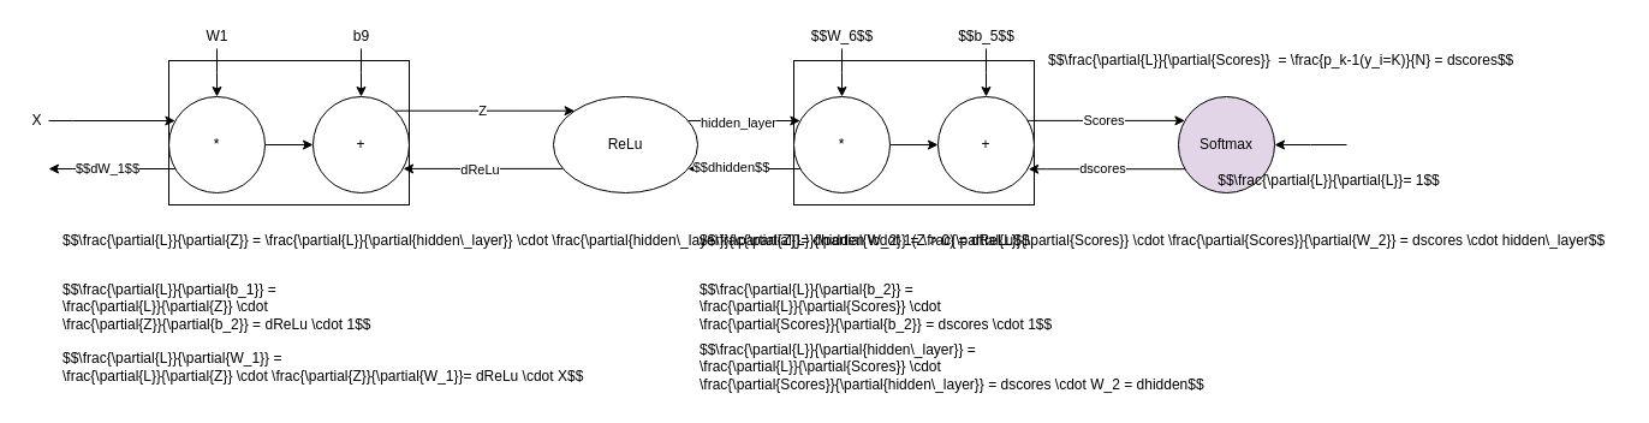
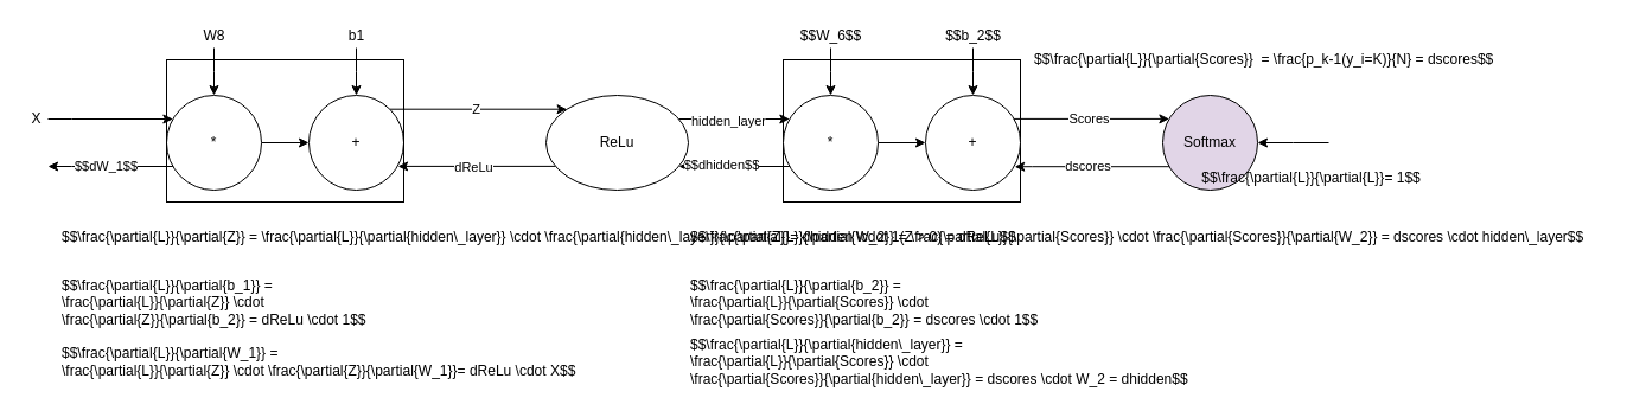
  <mxCell id="0" />
  <mxCell id="1" parent="0" />
  <mxCell id="2" value="" style="rounded=0;whiteSpace=wrap;html=1;fillColor=none;" vertex="1" parent="1"><mxGeometry x="660" y="50" width="200" height="120" as="geometry" /></mxCell>
  <mxCell id="3" style="edgeStyle=orthogonalEdgeStyle;rounded=0;orthogonalLoop=1;jettySize=auto;html=1;startArrow=classic;startFill=1;endArrow=none;endFill=0;" edge="1" parent="1" source="9"><mxGeometry relative="1" as="geometry"><mxPoint x="1120" y="120" as="targetPoint" /></mxGeometry></mxCell>
  <mxCell id="4" value="&lt;div&gt;&lt;br&gt;&lt;/div&gt;" style="edgeLabel;html=1;align=center;verticalAlign=middle;resizable=0;points=[];" vertex="1" connectable="0" parent="3"><mxGeometry x="0.14" y="1" relative="1" as="geometry"><mxPoint as="offset" /></mxGeometry></mxCell>
  <mxCell id="5" style="edgeStyle=orthogonalEdgeStyle;rounded=0;orthogonalLoop=1;jettySize=auto;html=1;startArrow=none;startFill=0;endArrow=classic;endFill=1;entryX=0.94;entryY=0.753;entryDx=0;entryDy=0;entryPerimeter=0;" edge="1" parent="1" source="9" target="11"><mxGeometry relative="1" as="geometry"><mxPoint x="860" y="140" as="targetPoint" /><Array as="points"><mxPoint x="870" y="140" /></Array></mxGeometry></mxCell>
  <mxCell id="6" value="dscores" style="edgeLabel;html=1;align=center;verticalAlign=middle;resizable=0;points=[];" vertex="1" connectable="0" parent="5"><mxGeometry x="0.06" y="-1" relative="1" as="geometry"><mxPoint as="offset" /></mxGeometry></mxCell>
  <mxCell id="7" style="edgeStyle=orthogonalEdgeStyle;rounded=0;orthogonalLoop=1;jettySize=auto;html=1;startArrow=classic;startFill=1;endArrow=none;endFill=0;entryX=0.932;entryY=0.249;entryDx=0;entryDy=0;entryPerimeter=0;" edge="1" parent="1" source="9" target="11"><mxGeometry relative="1" as="geometry"><mxPoint x="860" y="100" as="targetPoint" /><Array as="points"><mxPoint x="860" y="100" /></Array></mxGeometry></mxCell>
  <mxCell id="8" value="&lt;div&gt;Scores&lt;/div&gt;" style="edgeLabel;html=1;align=center;verticalAlign=middle;resizable=0;points=[];" vertex="1" connectable="0" parent="7"><mxGeometry x="0.034" relative="1" as="geometry"><mxPoint as="offset" /></mxGeometry></mxCell>
  <mxCell id="9" value="Softmax" style="ellipse;whiteSpace=wrap;html=1;aspect=fixed;fillColor=#e1d5e7;" vertex="1" parent="1"><mxGeometry x="980" y="80" width="80" height="80" as="geometry" /></mxCell>
  <mxCell id="10" style="edgeStyle=orthogonalEdgeStyle;rounded=0;orthogonalLoop=1;jettySize=auto;html=1;startArrow=classic;startFill=1;endArrow=none;endFill=0;" edge="1" parent="1" source="11"><mxGeometry relative="1" as="geometry"><mxPoint x="820" y="40" as="targetPoint" /></mxGeometry></mxCell>
  <mxCell id="11" value="+" style="ellipse;whiteSpace=wrap;html=1;aspect=fixed;" vertex="1" parent="1"><mxGeometry x="780" y="80" width="80" height="80" as="geometry" /></mxCell>
- <mxCell id="12" value="$$b_5$$" style="text;html=1;align=center;verticalAlign=middle;resizable=0;points=[];autosize=1;" vertex="1" parent="1"><mxGeometry x="790" y="20" width="60" height="20" as="geometry" /></mxCell>
+ <mxCell id="12" value="$$b_2$$" style="text;html=1;align=center;verticalAlign=middle;resizable=0;points=[];autosize=1;" vertex="1" parent="1"><mxGeometry x="790" y="20" width="60" height="20" as="geometry" /></mxCell>
  <mxCell id="13" style="edgeStyle=orthogonalEdgeStyle;rounded=0;orthogonalLoop=1;jettySize=auto;html=1;entryX=0;entryY=0.5;entryDx=0;entryDy=0;startArrow=none;startFill=0;endArrow=classic;endFill=1;" edge="1" parent="1" source="19" target="11"><mxGeometry relative="1" as="geometry" /></mxCell>
  <mxCell id="14" style="edgeStyle=orthogonalEdgeStyle;rounded=0;orthogonalLoop=1;jettySize=auto;html=1;startArrow=classic;startFill=1;endArrow=none;endFill=0;" edge="1" parent="1" source="19"><mxGeometry relative="1" as="geometry"><mxPoint x="700" y="40" as="targetPoint" /></mxGeometry></mxCell>
  <mxCell id="15" style="edgeStyle=orthogonalEdgeStyle;rounded=0;orthogonalLoop=1;jettySize=auto;html=1;startArrow=none;startFill=0;endArrow=classic;endFill=1;entryX=0.933;entryY=0.75;entryDx=0;entryDy=0;entryPerimeter=0;" edge="1" parent="1" source="19" target="23"><mxGeometry relative="1" as="geometry"><mxPoint x="550" y="140" as="targetPoint" /><Array as="points"><mxPoint x="630" y="140" /><mxPoint x="630" y="140" /></Array></mxGeometry></mxCell>
  <mxCell id="16" value="$$dhidden$$" style="edgeLabel;html=1;align=center;verticalAlign=middle;resizable=0;points=[];" vertex="1" connectable="0" parent="15"><mxGeometry x="0.242" y="-2" relative="1" as="geometry"><mxPoint as="offset" /></mxGeometry></mxCell>
  <mxCell id="17" style="edgeStyle=orthogonalEdgeStyle;rounded=0;orthogonalLoop=1;jettySize=auto;html=1;startArrow=classic;startFill=1;endArrow=none;endFill=0;entryX=0.934;entryY=0.25;entryDx=0;entryDy=0;entryPerimeter=0;" edge="1" parent="1" source="19" target="23"><mxGeometry relative="1" as="geometry"><mxPoint x="590" y="120" as="targetPoint" /><Array as="points"><mxPoint x="620" y="100" /><mxPoint x="620" y="100" /></Array></mxGeometry></mxCell>
  <mxCell id="18" value="hidden_layer" style="edgeLabel;html=1;align=center;verticalAlign=middle;resizable=0;points=[];" vertex="1" connectable="0" parent="17"><mxGeometry x="0.111" y="1" relative="1" as="geometry"><mxPoint as="offset" /></mxGeometry></mxCell>
  <mxCell id="19" value="*" style="ellipse;whiteSpace=wrap;html=1;aspect=fixed;" vertex="1" parent="1"><mxGeometry x="660" y="80" width="80" height="80" as="geometry" /></mxCell>
  <mxCell id="20" value="$$W_6$$" style="text;html=1;align=center;verticalAlign=middle;resizable=0;points=[];autosize=1;" vertex="1" parent="1"><mxGeometry x="665" y="20" width="70" height="20" as="geometry" /></mxCell>
  <mxCell id="21" style="edgeStyle=orthogonalEdgeStyle;rounded=0;orthogonalLoop=1;jettySize=auto;html=1;startArrow=none;startFill=0;endArrow=classic;endFill=1;entryX=0.938;entryY=0.749;entryDx=0;entryDy=0;entryPerimeter=0;" edge="1" parent="1" source="23" target="31"><mxGeometry relative="1" as="geometry"><mxPoint x="350" y="140" as="targetPoint" /><Array as="points"><mxPoint x="400" y="140" /></Array></mxGeometry></mxCell>
  <mxCell id="22" value="dReLu" style="edgeLabel;html=1;align=center;verticalAlign=middle;resizable=0;points=[];" vertex="1" connectable="0" parent="21"><mxGeometry x="0.044" y="1" relative="1" as="geometry"><mxPoint as="offset" /></mxGeometry></mxCell>
  <mxCell id="23" value="ReLu" style="ellipse;whiteSpace=wrap;html=1;aspect=fixed;" vertex="1" parent="1"><mxGeometry x="460" y="80" width="120" height="80" as="geometry" /></mxCell>
  <mxCell id="24" style="edgeStyle=orthogonalEdgeStyle;rounded=0;orthogonalLoop=1;jettySize=auto;html=1;startArrow=classic;startFill=1;endArrow=none;endFill=0;" edge="1" parent="1" source="27"><mxGeometry relative="1" as="geometry"><mxPoint x="180" y="40" as="targetPoint" /></mxGeometry></mxCell>
  <mxCell id="25" style="edgeStyle=orthogonalEdgeStyle;rounded=0;orthogonalLoop=1;jettySize=auto;html=1;entryX=0;entryY=0.5;entryDx=0;entryDy=0;startArrow=none;startFill=0;endArrow=classic;endFill=1;" edge="1" parent="1" source="27" target="31"><mxGeometry relative="1" as="geometry" /></mxCell>
  <mxCell id="26" style="edgeStyle=orthogonalEdgeStyle;rounded=0;orthogonalLoop=1;jettySize=auto;html=1;startArrow=classic;startFill=1;endArrow=none;endFill=0;" edge="1" parent="1" source="27"><mxGeometry relative="1" as="geometry"><mxPoint x="40" y="100" as="targetPoint" /><Array as="points"><mxPoint x="60" y="100" /></Array></mxGeometry></mxCell>
  <mxCell id="27" value="*" style="ellipse;whiteSpace=wrap;html=1;aspect=fixed;" vertex="1" parent="1"><mxGeometry x="140" y="80" width="80" height="80" as="geometry" /></mxCell>
  <mxCell id="28" style="edgeStyle=orthogonalEdgeStyle;rounded=0;orthogonalLoop=1;jettySize=auto;html=1;startArrow=classic;startFill=1;endArrow=none;endFill=0;" edge="1" parent="1" source="31"><mxGeometry relative="1" as="geometry"><mxPoint x="300" y="40" as="targetPoint" /></mxGeometry></mxCell>
  <mxCell id="29" style="edgeStyle=orthogonalEdgeStyle;rounded=0;orthogonalLoop=1;jettySize=auto;html=1;entryX=0;entryY=0;entryDx=0;entryDy=0;startArrow=none;startFill=0;endArrow=classic;endFill=1;" edge="1" parent="1" source="31" target="23"><mxGeometry relative="1" as="geometry"><Array as="points"><mxPoint x="400" y="92" /></Array></mxGeometry></mxCell>
  <mxCell id="30" value="Z" style="edgeLabel;html=1;align=center;verticalAlign=middle;resizable=0;points=[];" vertex="1" connectable="0" parent="29"><mxGeometry x="-0.037" relative="1" as="geometry"><mxPoint as="offset" /></mxGeometry></mxCell>
  <mxCell id="31" value="+" style="ellipse;whiteSpace=wrap;html=1;aspect=fixed;" vertex="1" parent="1"><mxGeometry x="260" y="80" width="80" height="80" as="geometry" /></mxCell>
- <mxCell id="32" value="b9" style="text;html=1;align=center;verticalAlign=middle;resizable=0;points=[];autosize=1;" vertex="1" parent="1"><mxGeometry x="285" y="20" width="30" height="20" as="geometry" /></mxCell>
- <mxCell id="33" value="W1" style="text;html=1;align=center;verticalAlign=middle;resizable=0;points=[];autosize=1;" vertex="1" parent="1"><mxGeometry x="165" y="20" width="30" height="20" as="geometry" /></mxCell>
+ <mxCell id="32" value="b1" style="text;html=1;align=center;verticalAlign=middle;resizable=0;points=[];autosize=1;" vertex="1" parent="1"><mxGeometry x="285" y="20" width="30" height="20" as="geometry" /></mxCell>
+ <mxCell id="33" value="W8" style="text;html=1;align=center;verticalAlign=middle;resizable=0;points=[];autosize=1;" vertex="1" parent="1"><mxGeometry x="165" y="20" width="30" height="20" as="geometry" /></mxCell>
  <mxCell id="34" value="X" style="text;html=1;align=center;verticalAlign=middle;resizable=0;points=[];autosize=1;" vertex="1" parent="1"><mxGeometry x="20" y="90" width="20" height="20" as="geometry" /></mxCell>
  <mxCell id="35" value="" style="rounded=0;whiteSpace=wrap;html=1;fillColor=none;" vertex="1" parent="1"><mxGeometry x="140" y="50" width="200" height="120" as="geometry" /></mxCell>
  <mxCell id="36" value="&lt;div&gt;$$\frac{\partial{L}}{\partial{Scores}}&amp;nbsp; = \frac{p_k-1(y_i=K)}{N} = dscores$$&lt;/div&gt;" style="text;html=1;align=left;verticalAlign=middle;resizable=0;points=[];autosize=1;" vertex="1" parent="1"><mxGeometry x="870" y="40" width="400" height="20" as="geometry" /></mxCell>
  <mxCell id="37" value="&lt;div align=&quot;left&quot;&gt;$$\frac{\partial{L}}{\partial{W_2}} = \frac{\partial{L}}{\partial{Scores}} \cdot \frac{\partial{Scores}}{\partial{W_2}} = dscores \cdot hidden\_layer$$&lt;/div&gt;" style="text;html=1;align=left;verticalAlign=middle;resizable=0;points=[];autosize=1;" vertex="1" parent="1"><mxGeometry y="190" width="770" height="20" as="geometry" x="580" /></mxCell>
  <mxCell id="38" value="&lt;div align=&quot;left&quot;&gt;$$\frac{\partial{L}}{\partial{b_2}} = &lt;br&gt;\frac{\partial{L}}{\partial{Scores}} \cdot &lt;br&gt;\frac{\partial{Scores}}{\partial{b_2}} = dscores \cdot 1$$&lt;/div&gt;" style="text;html=1;align=left;verticalAlign=middle;resizable=0;points=[];autosize=1;" vertex="1" parent="1"><mxGeometry y="230" width="310" height="50" as="geometry" x="580" /></mxCell>
  <mxCell id="39" value="&lt;div&gt;$$\frac{\partial{L}}{\partial{hidden\_layer}} = &lt;br&gt;\frac{\partial{L}}{\partial{Scores}} \cdot &lt;br&gt;\frac{\partial{Scores}}{\partial{hidden\_layer}} = dscores \cdot W_2 = dhidden$$&lt;/div&gt;" style="text;html=1;align=left;verticalAlign=middle;resizable=0;points=[];autosize=1;" vertex="1" parent="1"><mxGeometry y="280" width="440" height="50" as="geometry" x="580" /></mxCell>
  <mxCell id="40" style="edgeStyle=orthogonalEdgeStyle;rounded=0;orthogonalLoop=1;jettySize=auto;html=1;startArrow=none;startFill=0;endArrow=classic;endFill=1;" edge="1" parent="1"><mxGeometry relative="1" as="geometry"><mxPoint x="40" y="140" as="targetPoint" /><mxPoint x="145.359" y="140" as="sourcePoint" /><Array as="points"><mxPoint x="60" y="140" /></Array></mxGeometry></mxCell>
  <mxCell id="41" value="$$dW_1$$" style="edgeLabel;html=1;align=center;verticalAlign=middle;resizable=0;points=[];" vertex="1" connectable="0" parent="40"><mxGeometry x="0.076" y="-1" relative="1" as="geometry"><mxPoint as="offset" /></mxGeometry></mxCell>
  <mxCell id="42" value="&lt;div&gt;$$\frac{\partial{L}}{\partial{W_1}} = &lt;br&gt;\frac{\partial{L}}{\partial{Z}} \cdot \frac{\partial{Z}}{\partial{W_1}}= dReLu \cdot X$$&lt;/div&gt;" style="text;html=1;align=left;verticalAlign=middle;resizable=0;points=[];autosize=1;" vertex="1" parent="1"><mxGeometry x="50" y="290" width="450" height="30" as="geometry" /></mxCell>
  <mxCell id="43" value="&lt;div align=&quot;left&quot;&gt;$$\frac{\partial{L}}{\partial{b_1}} = &lt;br&gt;\frac{\partial{L}}{\partial{Z}} \cdot &lt;br&gt;\frac{\partial{Z}}{\partial{b_2}} = dReLu \cdot 1$$&lt;/div&gt;" style="text;html=1;align=left;verticalAlign=middle;resizable=0;points=[];autosize=1;" vertex="1" parent="1"><mxGeometry x="50" y="230" width="270" height="50" as="geometry" /></mxCell>
  <mxCell id="44" value="&lt;div&gt;$$\frac{\partial{L}}{\partial{Z}} = \frac{\partial{L}}{\partial{hidden\_layer}} \cdot \frac{\partial{hidden\_layer}}{\partial{Z}}= dhidden \cdot 1(Z &amp;gt; 0) = dReLu$$&lt;/div&gt;" style="text;html=1;align=left;verticalAlign=middle;resizable=0;points=[];autosize=1;" vertex="1" parent="1"><mxGeometry x="50" y="190" width="820" height="20" as="geometry" /></mxCell>
  <mxCell id="45" value="&lt;div&gt;$$\frac{\partial{L}}{\partial{L}}= 1$$&lt;/div&gt;" style="text;html=1;align=center;verticalAlign=middle;resizable=0;points=[];autosize=1;" vertex="1" parent="1"><mxGeometry x="1005" y="140" width="200" height="20" as="geometry" /></mxCell>
